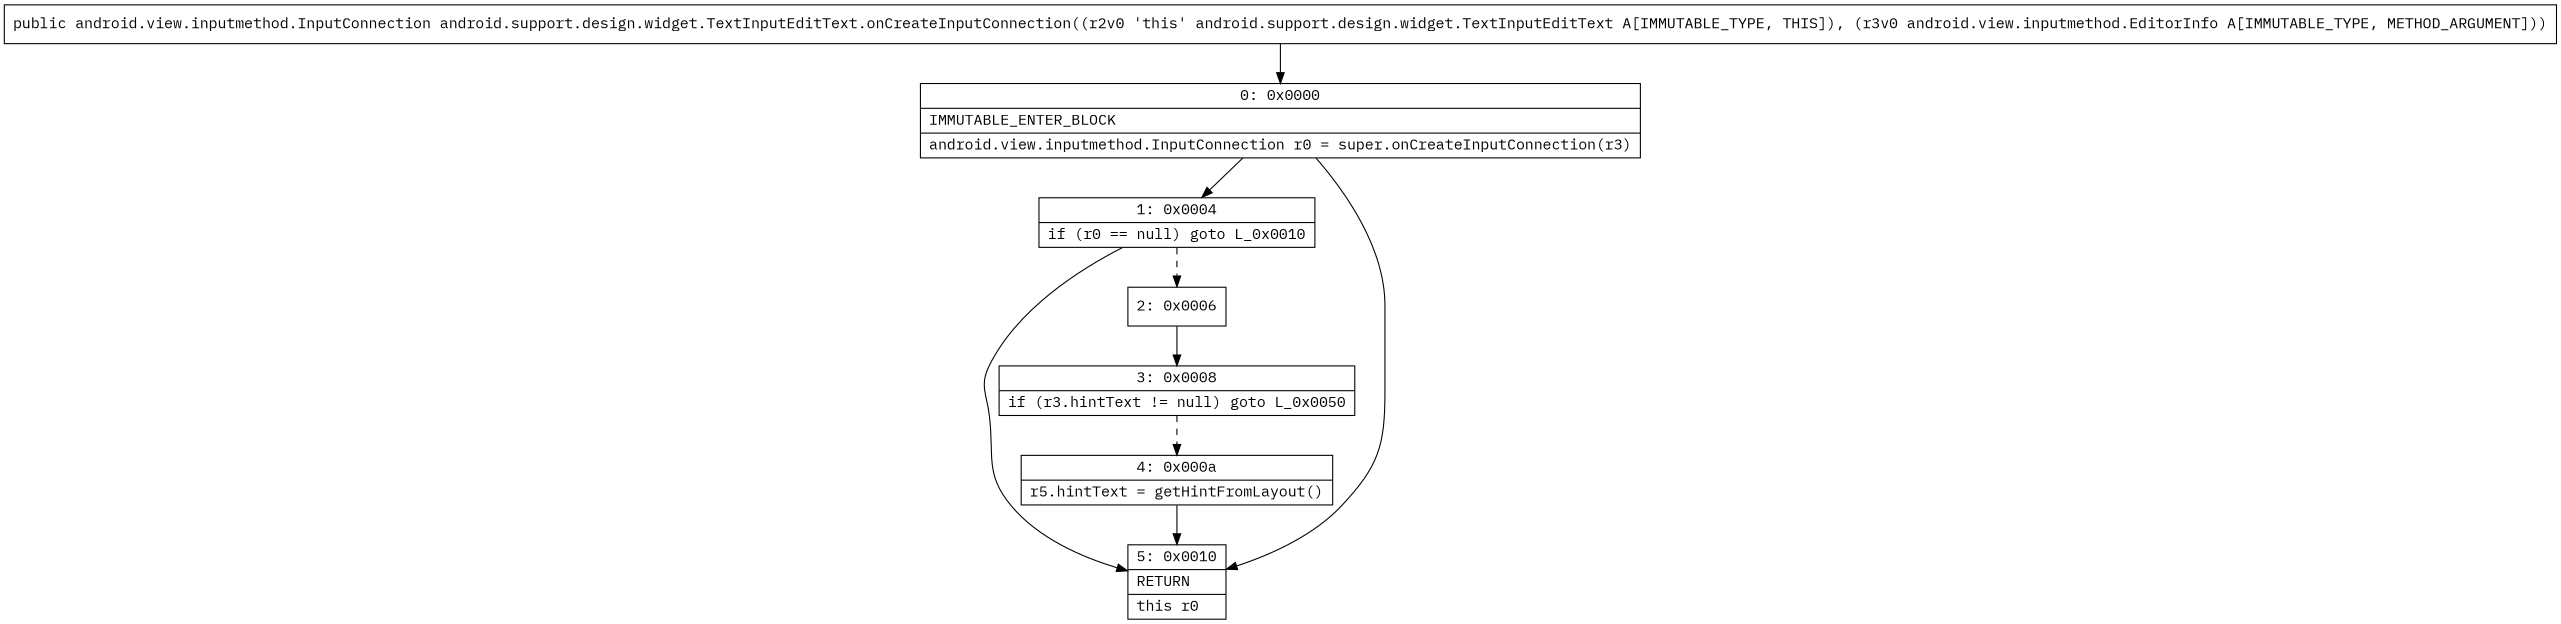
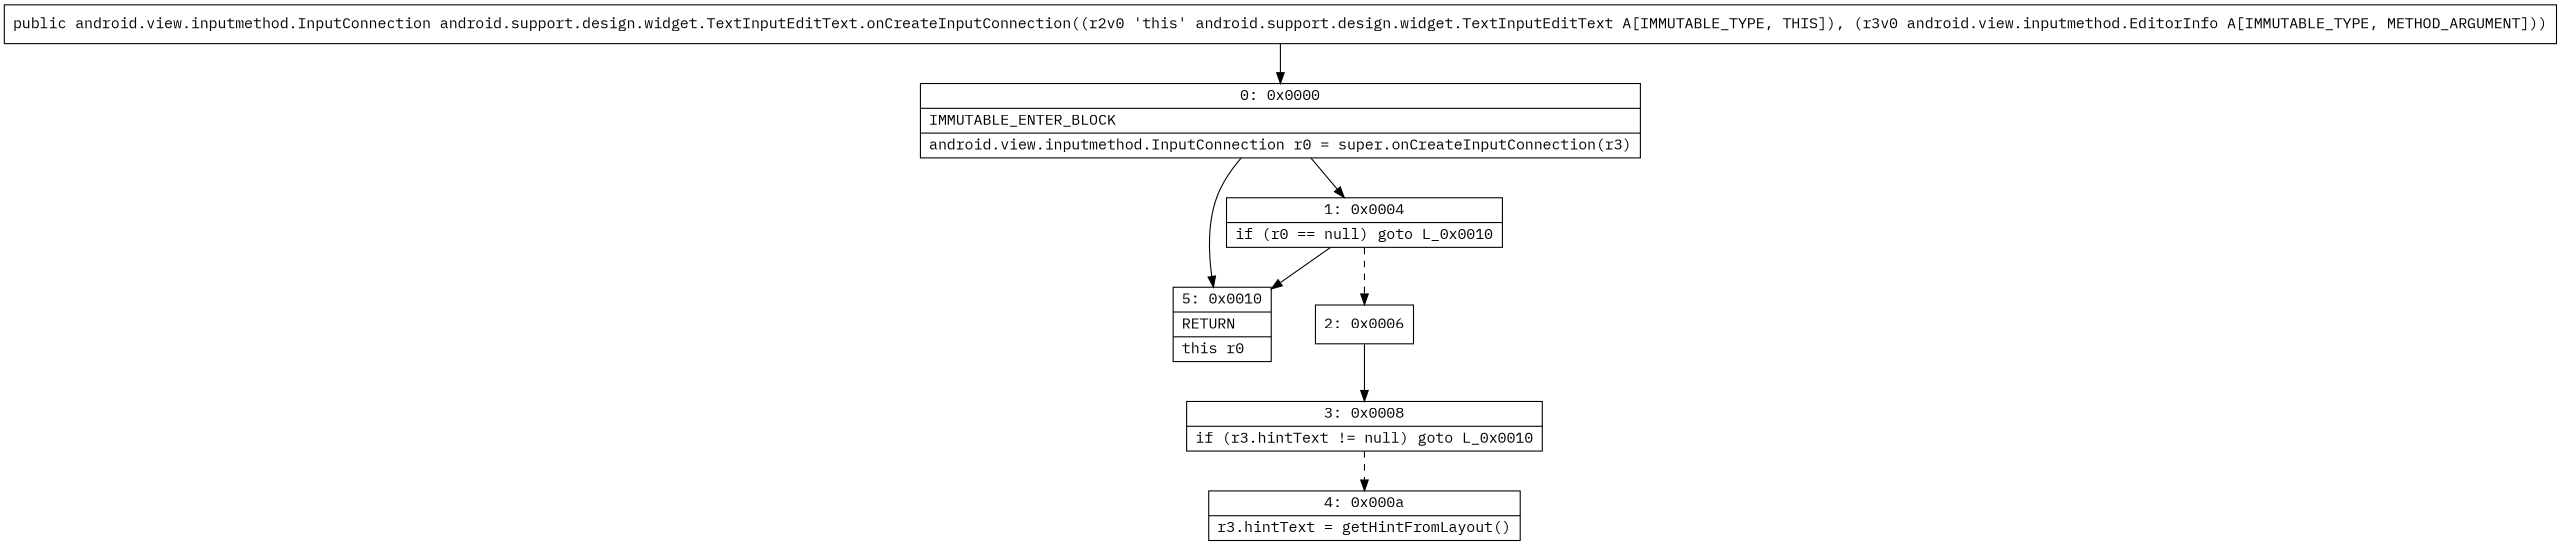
  digraph {
    fontname="IBM Plex Mono"
    node [fontname="IBM Plex Mono" shape=record]
    edge [fontname="IBM Plex Mono"]
    n1 [label="{0\:\ 0x0000|IMMUTABLE_ENTER_BLOCK\l|android.view.inputmethod.InputConnection r0 = super.onCreateInputConnection(r3)\l}"]
    n2 [label="{1\:\ 0x0004|if (r0 == null) goto L_0x0010\l}"]
    n3 [label="{5\:\ 0x0010|RETURN\l|this r0\l}"]
    n4 [label="{2\:\ 0x0006}"]
-   n5 [label="{3\:\ 0x0008|if (r3.hintText != null) goto L_0x0050\l}"]
-   n6 [label="{4\:\ 0x000a|r5.hintText = getHintFromLayout()\l}"]
+   n5 [label="{3\:\ 0x0008|if (r3.hintText != null) goto L_0x0010\l}"]
+   n6 [label="{4\:\ 0x000a|r3.hintText = getHintFromLayout()\l}"]
    n7 [label="{public android.view.inputmethod.InputConnection android.support.design.widget.TextInputEditText.onCreateInputConnection((r2v0 'this' android.support.design.widget.TextInputEditText A[IMMUTABLE_TYPE, THIS]), (r3v0 android.view.inputmethod.EditorInfo A[IMMUTABLE_TYPE, METHOD_ARGUMENT])) }"]
    n1 -> n2
    n1 -> n3
    n2 -> n3
    n2 -> n4 [style=dashed]
    n4 -> n5
    n5 -> n6 [style=dashed]
-   n6 -> n3
    n7 -> n1
  }
